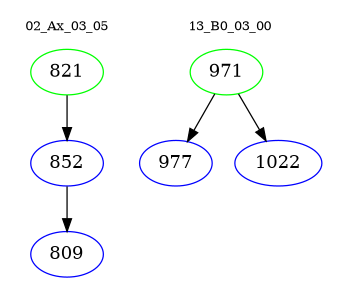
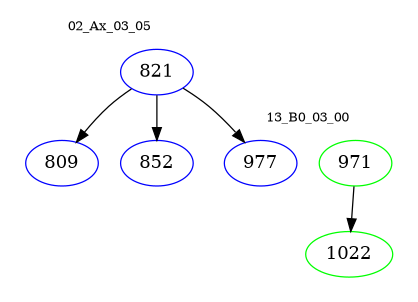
  digraph {
    node [color=blue]
    edge [color=black]
-   n1 [color=green label=821]
+   n1 [label=821]
    n2 [label=809]
    n3 [label=852]
    n4 [color=green label=971]
    n5 [label=977]
-   n6 [label=1022]
+   n6 [color=green label=1022]
    subgraph cluster_1 {
      color=white
      fontsize=10
      label="02_Ax_03_05"
      n1
      n2
      n3
    }
    subgraph cluster_2 {
      color=white
      fontsize=10
      label="13_B0_03_00"
      n4
      n5
      n6
    }
-   n3 -> n2
+   n1 -> n2
    n1 -> n3
-   n4 -> n5
+   n1 -> n5
    n4 -> n6
  }
